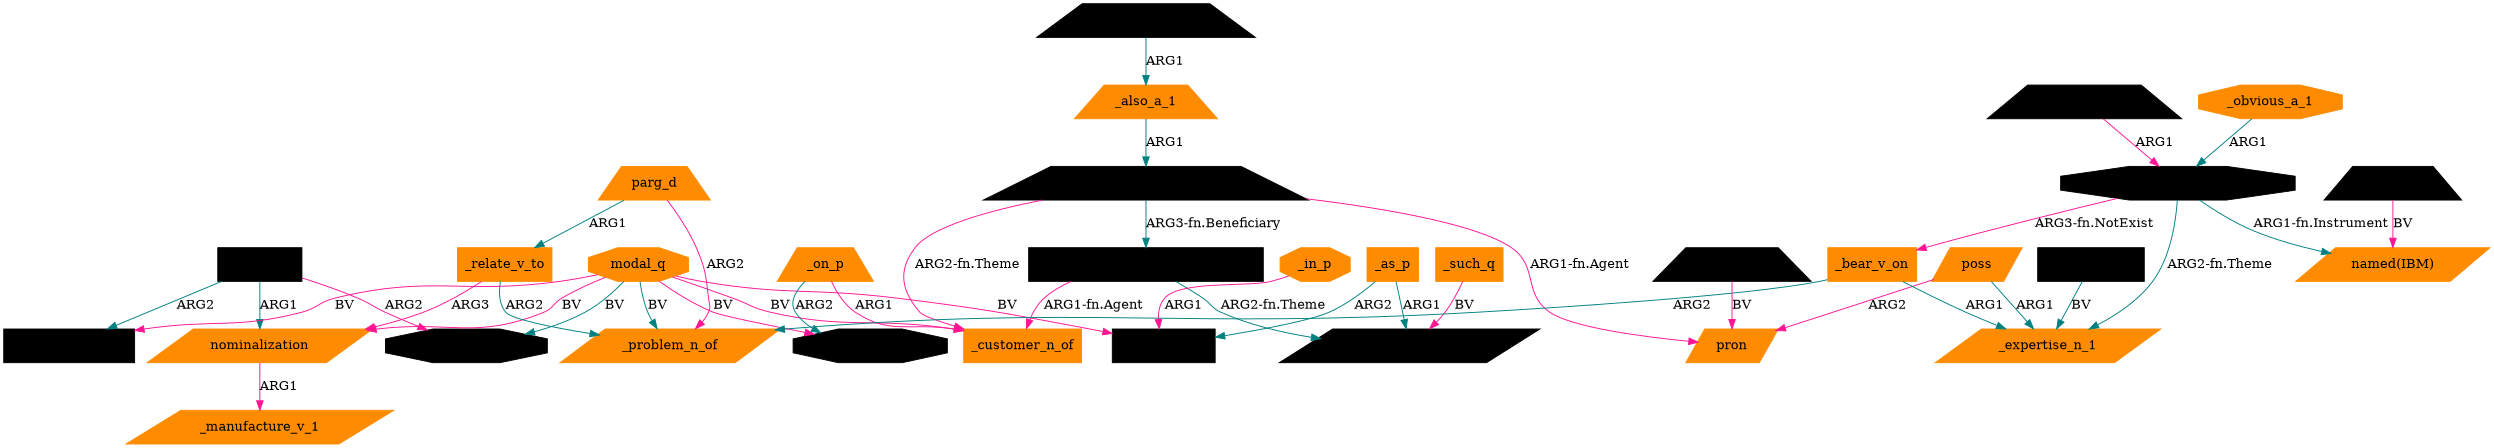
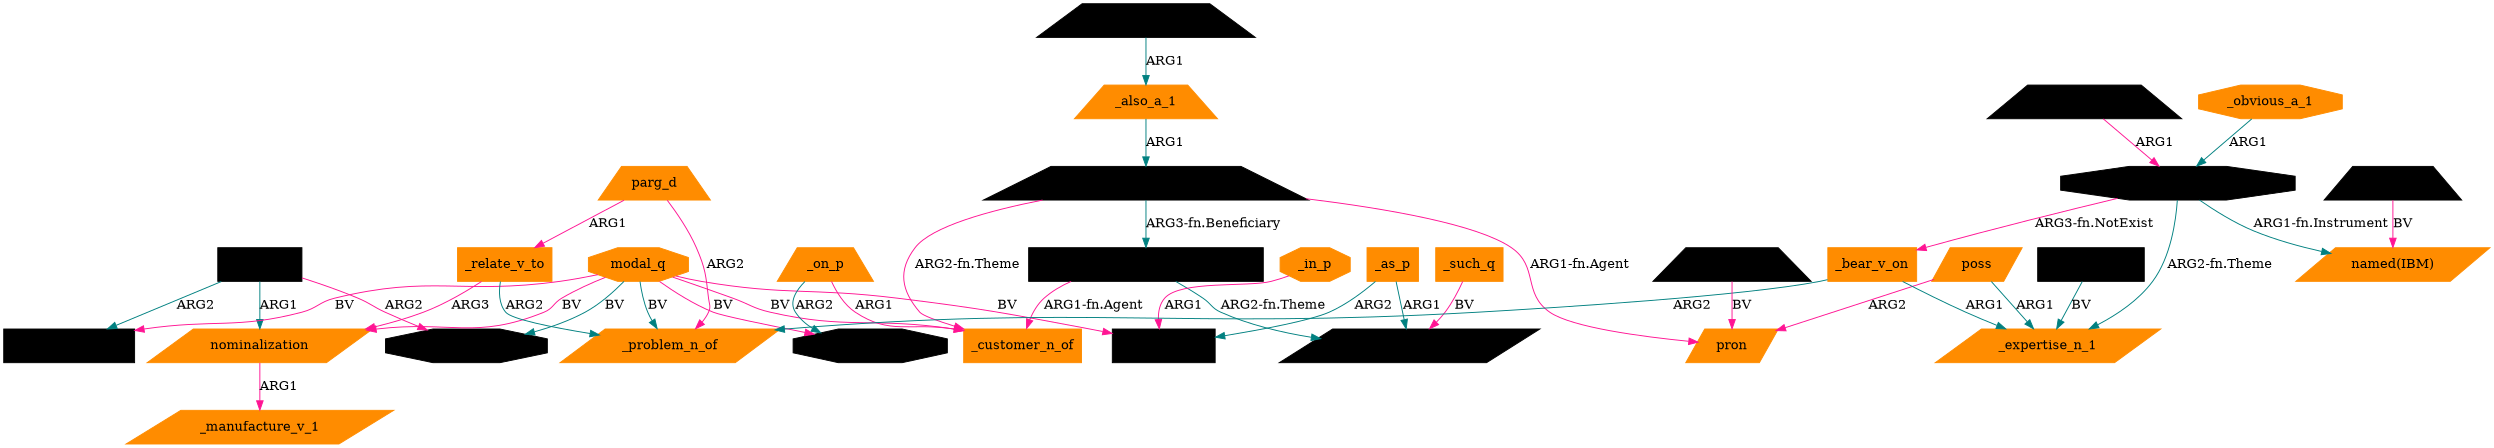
  digraph {
    node [color=darkorange shape=box style=filled]
    edge [color=deeppink]
    compound [color=black]
    nominalization [shape=parallelogram]
    _computer_n_1 [color=black shape=octagon]
    _engineering_n_1 [color=black]
    _manufacture_v_1 [shape=parallelogram]
    poss [shape=parallelogram]
    _expertise_n_1 [shape=parallelogram]
    pron [shape=parallelogram]
    n9 [label=modal_q shape=octagon]
    _software_n_1 [color=black shape=octagon]
    _problem_n_of [shape=parallelogram]
    _customer_n_of
    _change_n_of [color=black]
    _relate_v_to
    "_deal_v_with-fn.Resolve_problem" [color=black]
    "_thing_n_of-about" [color=black shape=parallelogram]
    _in_p [shape=octagon]
    _such_q
    parg_d [shape=trapezium]
    "_help_v_to-fn.Assistance" [color=black shape=trapezium]
    proper_q [color=black shape=trapezium]
    "named(IBM)" [shape=parallelogram]
    _on_p [shape=trapezium]
    _could_v_modal [color=black shape=trapezium]
    _also_a_1 [shape=trapezium]
    def_explicit_q [color=black]
    _can_v_modal [color=black shape=trapezium]
    "_bring_v_1-fn.Bringing" [color=black shape=octagon]
    _bear_v_on
    pronoun_q [color=black shape=trapezium]
    _obvious_a_1 [shape=octagon]
    _as_p
    compound -> nominalization [color=teal label=ARG1]
    compound -> _computer_n_1 [label=ARG2]
    compound -> _engineering_n_1 [color=teal label=ARG2]
    nominalization -> _manufacture_v_1 [label=ARG1]
    poss -> _expertise_n_1 [color=teal label=ARG1]
    poss -> pron [label=ARG2]
    n9 -> nominalization [label=BV]
    n9 -> _computer_n_1 [color=teal label=BV]
    n9 -> _engineering_n_1 [label=BV]
    n9 -> _software_n_1 [label=BV]
    n9 -> _problem_n_of [color=teal label=BV]
    n9 -> _customer_n_of [label=BV]
    n9 -> _change_n_of [label=BV]
    _relate_v_to -> nominalization [label=ARG3]
    _relate_v_to -> _problem_n_of [color=teal label=ARG2]
    "_deal_v_with-fn.Resolve_problem" -> _customer_n_of [label="ARG1-fn.Agent"]
    "_deal_v_with-fn.Resolve_problem" -> "_thing_n_of-about" [color=teal label="ARG2-fn.Theme"]
    _in_p -> _change_n_of [label=ARG1]
    _such_q -> "_thing_n_of-about" [label=BV]
    parg_d -> _problem_n_of [label=ARG2]
-   parg_d -> _relate_v_to [color=teal label=ARG1]
+   parg_d -> _relate_v_to [label=ARG1]
    "_help_v_to-fn.Assistance" -> pron [label="ARG1-fn.Agent"]
    "_help_v_to-fn.Assistance" -> _customer_n_of [label="ARG2-fn.Theme"]
    "_help_v_to-fn.Assistance" -> "_deal_v_with-fn.Resolve_problem" [color=teal label="ARG3-fn.Beneficiary"]
    proper_q -> "named(IBM)" [label=BV]
    _on_p -> _software_n_1 [color=teal label=ARG2]
    _on_p -> _customer_n_of [label=ARG1]
    _could_v_modal -> _also_a_1 [color=teal label=ARG1]
    _also_a_1 -> "_help_v_to-fn.Assistance" [color=teal label=ARG1]
    def_explicit_q -> _expertise_n_1 [color=teal label=BV]
    _can_v_modal -> "_bring_v_1-fn.Bringing" [label=ARG1]
    "_bring_v_1-fn.Bringing" -> _expertise_n_1 [color=teal label="ARG2-fn.Theme"]
    "_bring_v_1-fn.Bringing" -> "named(IBM)" [color=teal label="ARG1-fn.Instrument"]
    "_bring_v_1-fn.Bringing" -> _bear_v_on [label="ARG3-fn.NotExist"]
    _bear_v_on -> _expertise_n_1 [color=teal label=ARG1]
    _bear_v_on -> _problem_n_of [color=teal label=ARG2]
    pronoun_q -> pron [label=BV]
    _obvious_a_1 -> "_bring_v_1-fn.Bringing" [color=teal label=ARG1]
    _as_p -> _change_n_of [color=teal label=ARG2]
    _as_p -> "_thing_n_of-about" [color=teal label=ARG1]
  }
